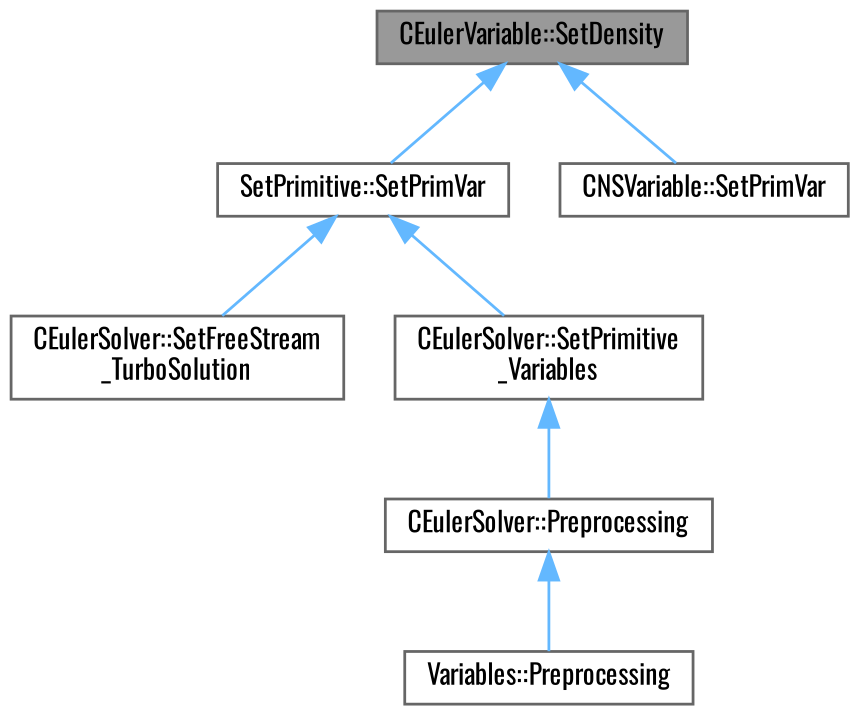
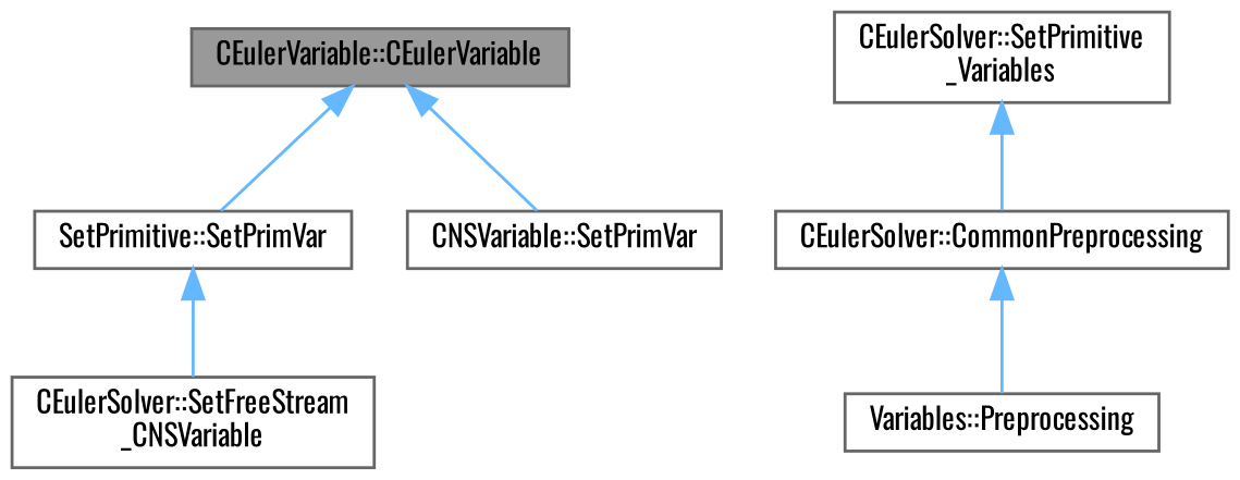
  digraph {
    fontname=Oswald
    rankdir=TB
    node [color=grey40 fillcolor=white fontname=Oswald fontsize=10 shape=box style=filled]
    edge [color=steelblue1 dir=back fontname=Oswald fontsize=10 labelfontname=Helvetica labelfontsize=10 style=solid]
-   n1 [color=gray40 fillcolor=grey60 fontcolor=black height=0.2 label="CEulerVariable::SetDensity" width=0.4]
+   n1 [color=gray40 fillcolor=grey60 fontcolor=black height=0.2 label="CEulerVariable::CEulerVariable" width=0.4]
    n2 [height=0.2 label="SetPrimitive::SetPrimVar" width=0.4]
    n3 [height=0.2 label="CNSVariable::SetPrimVar" width=0.4]
-   n4 [height=0.2 label="CEulerSolver::SetFreeStream\l_TurboSolution" width=0.4]
+   n4 [height=0.2 label="CEulerSolver::SetFreeStream\l_CNSVariable" width=0.4]
    n5 [height=0.2 label="CEulerSolver::SetPrimitive\l_Variables" width=0.4]
-   n6 [height=0.2 label="CEulerSolver::Preprocessing" width=0.4]
+   n6 [height=0.2 label="CEulerSolver::CommonPreprocessing" width=0.4]
    n7 [height=0.2 label="Variables::Preprocessing" width=0.4]
    n1 -> n2
    n1 -> n3
    n2 -> n4
-   n2 -> n5
    n5 -> n6
    n6 -> n7
  }
